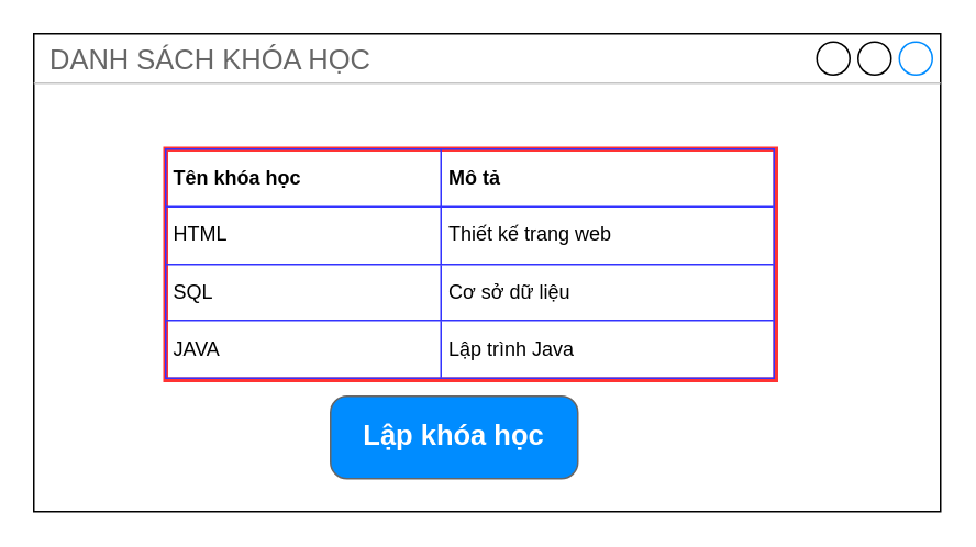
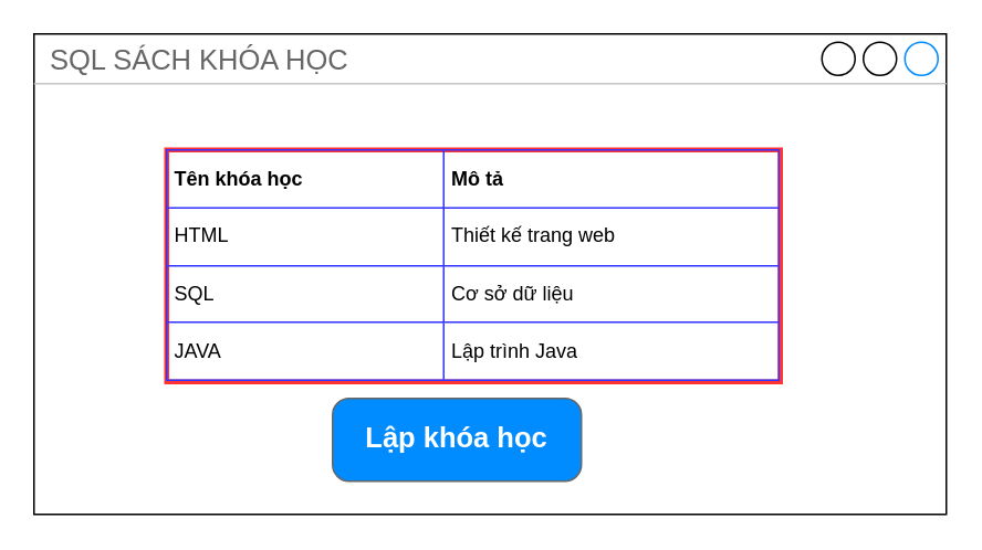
  <mxCell id="0" />
  <mxCell id="1" parent="0" />
- <mxCell id="2" value="DANH SÁCH KHÓA HỌC" style="strokeWidth=1;shadow=0;dashed=0;align=center;html=1;shape=mxgraph.mockup.containers.window;align=left;verticalAlign=top;spacingLeft=8;strokeColor2=#008cff;strokeColor3=#c4c4c4;fontColor=#666666;mainText=;fontSize=17;labelBackgroundColor=none;" parent="1" vertex="1"><mxGeometry x="20" y="20" width="550" height="290" as="geometry" /></mxCell>
+ <mxCell id="2" value="SQL SÁCH KHÓA HỌC" style="strokeWidth=1;shadow=0;dashed=0;align=center;html=1;shape=mxgraph.mockup.containers.window;align=left;verticalAlign=top;spacingLeft=8;strokeColor2=#008cff;strokeColor3=#c4c4c4;fontColor=#666666;mainText=;fontSize=17;labelBackgroundColor=none;" parent="1" vertex="1"><mxGeometry x="20" y="20" width="550" height="290" as="geometry" /></mxCell>
  <mxCell id="3" value="&lt;table cellpadding=&quot;4&quot; cellspacing=&quot;0&quot; border=&quot;1&quot; style=&quot;font-size: 1em ; width: 100% ; height: 100% ; border: 1px solid rgb(51 , 51 , 255) ; border-collapse: collapse&quot;&gt;&lt;tbody&gt;&lt;tr&gt;&lt;th&gt;Tên khóa học&lt;span style=&quot;white-space: pre&quot;&gt;&#09;&lt;/span&gt;&lt;/th&gt;&lt;th&gt;Mô tả&lt;/th&gt;&lt;/tr&gt;&lt;tr&gt;&lt;td&gt;HTML&lt;/td&gt;&lt;td&gt;Thiết kế trang web&lt;/td&gt;&lt;/tr&gt;&lt;tr&gt;&lt;td style=&quot;border-collapse: collapse&quot;&gt;SQL&lt;/td&gt;&lt;td&gt;Cơ sở dữ liệu&lt;/td&gt;&lt;/tr&gt;&lt;tr&gt;&lt;td&gt;JAVA&lt;/td&gt;&lt;td&gt;Lập trình Java&lt;/td&gt;&lt;/tr&gt;&lt;/tbody&gt;&lt;/table&gt; " style="verticalAlign=top;align=left;overflow=fill;fontSize=12;fontFamily=Helvetica;html=1;strokeWidth=3;strokeColor=#FF3333;" parent="1" vertex="1"><mxGeometry x="100" y="90" width="370" height="140" as="geometry" /></mxCell>
  <mxCell id="4" value="Lập khóa học" style="strokeWidth=1;shadow=0;dashed=0;align=center;html=1;shape=mxgraph.mockup.buttons.button;strokeColor=#666666;fontColor=#ffffff;mainText=;buttonStyle=round;fontSize=17;fontStyle=1;fillColor=#008cff;whiteSpace=wrap;" parent="1" vertex="1"><mxGeometry x="200" y="240" width="150" height="50" as="geometry" /></mxCell>
